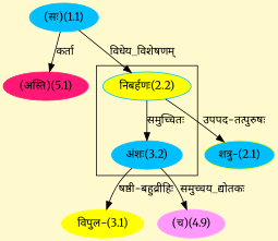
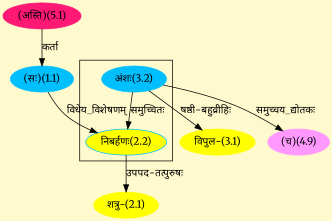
  digraph {
    bgcolor=lemonchiffon1
    compound=true
    fontname=Merriweather
    rankdir=BT
    node [color="#00BFFF" fontname=Merriweather style=filled]
    edge [dir=back fontname=Merriweather]
    n1 [fillcolor="#FFFF00" label="निबर्हणः(2.2)"]
    n2 [label="अंशः(3.2)"]
    n3 [label="(सः)(1.1)"]
    n4 [color="#FF1975" label="(अस्ति)(5.1)"]
-   n5 [color="#FFFF00" label="शत्रु-(2.1)" fillcolor="#00BFFF"]
+   n5 [color="#FFFF00" label="शत्रु-(2.1)"]
    n6 [color="#FFFF00" label="विपुल-(3.1)"]
    n7 [color="#FF99FF" label="(च)(4.9)"]
    subgraph cluster_1 {
      n1
      n2
    }
-   n2 -> n1 [label="समुच्चितः"]
+   n1 -> n2 [label="समुच्चितः"]
    n1 -> n3 [label="विधेय_विशेषणम्"]
-   n4 -> n3 [label="कर्ता"]
+   n3 -> n4 [label="कर्ता"]
    n5 -> n1 [label="उपपद-तत्पुरुषः"]
    n6 -> n2 [label="षष्ठी-बहुव्रीहिः"]
    n7 -> n2 [label="समुच्चय_द्योतकः"]
  }
